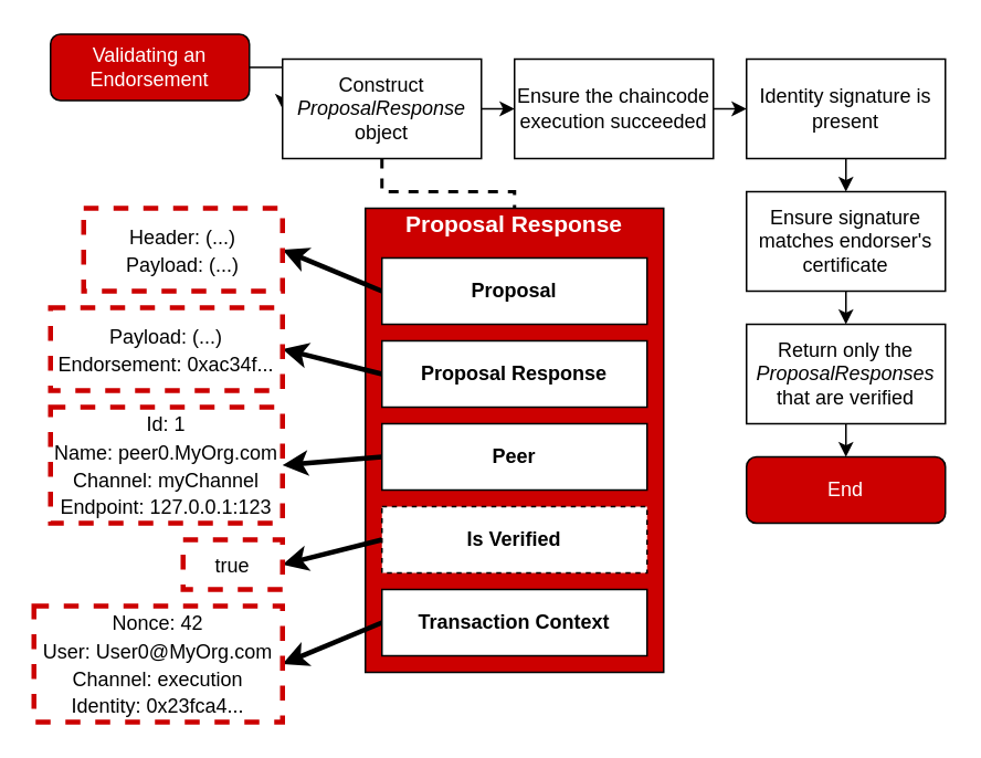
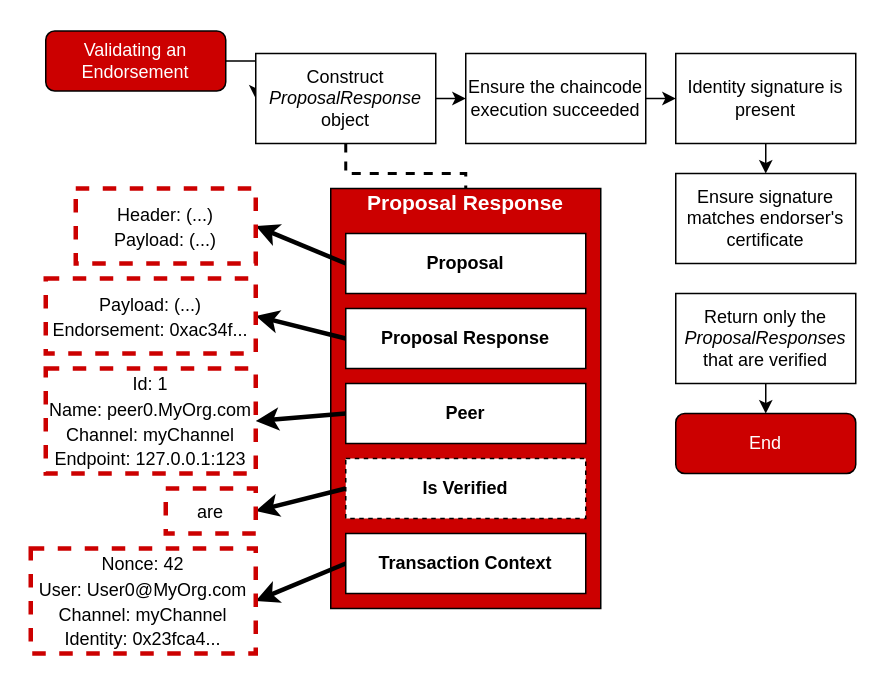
  <mxCell id="0" />
  <mxCell id="1" parent="0" />
  <mxCell id="2" style="edgeStyle=orthogonalEdgeStyle;rounded=0;orthogonalLoop=1;jettySize=auto;html=1;exitX=1;exitY=0.5;exitDx=0;exitDy=0;entryX=0;entryY=0.5;entryDx=0;entryDy=0;fontSize=14;fontColor=#FFFFFF;" edge="1" parent="1" source="3" target="6"><mxGeometry relative="1" as="geometry" /></mxCell>
  <mxCell id="3" value="Validating an Endorsement" style="rounded=1;whiteSpace=wrap;html=1;fillColor=#CC0000;fontColor=#FFFFFF;" vertex="1" parent="1"><mxGeometry x="30" y="20" width="120" height="40" as="geometry" /></mxCell>
  <mxCell id="4" style="edgeStyle=orthogonalEdgeStyle;rounded=0;orthogonalLoop=1;jettySize=auto;html=1;exitX=1;exitY=0.5;exitDx=0;exitDy=0;entryX=0;entryY=0.5;entryDx=0;entryDy=0;fontSize=14;fontColor=#FFFFFF;" edge="1" parent="1" source="6" target="8"><mxGeometry relative="1" as="geometry" /></mxCell>
  <mxCell id="5" style="edgeStyle=orthogonalEdgeStyle;rounded=0;orthogonalLoop=1;jettySize=auto;html=1;exitX=0.5;exitY=1;exitDx=0;exitDy=0;entryX=0.5;entryY=0;entryDx=0;entryDy=0;fontSize=14;fontColor=#FFFFFF;dashed=1;endArrow=none;endFill=0;strokeWidth=2;" edge="1" parent="1" source="6" target="12"><mxGeometry relative="1" as="geometry" /></mxCell>
  <mxCell id="6" value="Construct &lt;i&gt;ProposalResponse &lt;/i&gt;object" style="rounded=0;whiteSpace=wrap;html=1;" vertex="1" parent="1"><mxGeometry x="170" width="120" height="60" as="geometry" y="35" /></mxCell>
  <mxCell id="7" style="edgeStyle=orthogonalEdgeStyle;rounded=0;orthogonalLoop=1;jettySize=auto;html=1;exitX=1;exitY=0.5;exitDx=0;exitDy=0;entryX=0;entryY=0.5;entryDx=0;entryDy=0;fontSize=14;fontColor=#FFFFFF;" edge="1" parent="1" source="8" target="22"><mxGeometry relative="1" as="geometry" /></mxCell>
  <mxCell id="8" value="Ensure the chaincode execution succeeded" style="rounded=0;whiteSpace=wrap;html=1;" vertex="1" parent="1"><mxGeometry x="310" width="120" height="60" as="geometry" y="35" /></mxCell>
  <mxCell id="9" value="" style="rounded=0;whiteSpace=wrap;html=1;fillColor=#CC0000;" vertex="1" parent="1"><mxGeometry x="220" y="125" width="180" height="280" as="geometry" /></mxCell>
  <mxCell id="10" style="edgeStyle=none;rounded=0;orthogonalLoop=1;jettySize=auto;html=1;exitX=0;exitY=0.5;exitDx=0;exitDy=0;entryX=1;entryY=0.5;entryDx=0;entryDy=0;endArrow=classic;endFill=1;strokeWidth=3;fontSize=14;fontColor=#FFFFFF;" edge="1" parent="1" source="11" target="31"><mxGeometry relative="1" as="geometry" /></mxCell>
  <mxCell id="11" value="Is Verified" style="rounded=0;whiteSpace=wrap;html=1;fontStyle=1;dashed=1;" vertex="1" parent="1"><mxGeometry x="230" y="305" width="160" height="40" as="geometry" /></mxCell>
  <mxCell id="12" value="Proposal Response" style="text;html=1;strokeColor=none;fillColor=none;align=center;verticalAlign=middle;whiteSpace=wrap;rounded=0;fontStyle=1;fontColor=#FFFFFF;fontSize=14;" vertex="1" parent="1"><mxGeometry x="220" y="125" width="180" height="20" as="geometry" /></mxCell>
  <mxCell id="13" style="rounded=0;orthogonalLoop=1;jettySize=auto;html=1;exitX=0;exitY=0.5;exitDx=0;exitDy=0;entryX=1;entryY=0.5;entryDx=0;entryDy=0;endArrow=classic;endFill=1;fontSize=14;fontColor=#FFFFFF;strokeWidth=3;" edge="1" parent="1" source="14" target="28"><mxGeometry relative="1" as="geometry" /></mxCell>
  <mxCell id="14" value="Proposal" style="rounded=0;whiteSpace=wrap;html=1;fontStyle=1" vertex="1" parent="1"><mxGeometry x="230" y="155" width="160" height="40" as="geometry" /></mxCell>
  <mxCell id="15" style="edgeStyle=none;rounded=0;orthogonalLoop=1;jettySize=auto;html=1;exitX=0;exitY=0.5;exitDx=0;exitDy=0;entryX=1;entryY=0.5;entryDx=0;entryDy=0;endArrow=classic;endFill=1;strokeWidth=3;fontSize=14;fontColor=#FFFFFF;" edge="1" parent="1" source="16" target="29"><mxGeometry relative="1" as="geometry" /></mxCell>
  <mxCell id="16" value="Proposal Response" style="rounded=0;whiteSpace=wrap;html=1;fontStyle=1" vertex="1" parent="1"><mxGeometry x="230" y="205" width="160" height="40" as="geometry" /></mxCell>
  <mxCell id="17" style="edgeStyle=none;rounded=0;orthogonalLoop=1;jettySize=auto;html=1;exitX=0;exitY=0.5;exitDx=0;exitDy=0;entryX=1;entryY=0.5;entryDx=0;entryDy=0;endArrow=classic;endFill=1;strokeWidth=3;fontSize=14;fontColor=#FFFFFF;" edge="1" parent="1" source="18" target="30"><mxGeometry relative="1" as="geometry" /></mxCell>
  <mxCell id="18" value="Peer" style="rounded=0;whiteSpace=wrap;html=1;fontStyle=1" vertex="1" parent="1"><mxGeometry x="230" y="255" width="160" height="40" as="geometry" /></mxCell>
  <mxCell id="19" style="edgeStyle=none;rounded=0;orthogonalLoop=1;jettySize=auto;html=1;exitX=0;exitY=0.5;exitDx=0;exitDy=0;entryX=1;entryY=0.5;entryDx=0;entryDy=0;endArrow=classic;endFill=1;strokeWidth=3;fontSize=14;fontColor=#FFFFFF;" edge="1" parent="1" source="20" target="32"><mxGeometry relative="1" as="geometry" /></mxCell>
  <mxCell id="20" value="Transaction Context" style="rounded=0;whiteSpace=wrap;html=1;fontStyle=1" vertex="1" parent="1"><mxGeometry x="230" y="355" width="160" height="40" as="geometry" /></mxCell>
  <mxCell id="21" style="edgeStyle=orthogonalEdgeStyle;rounded=0;orthogonalLoop=1;jettySize=auto;html=1;exitX=0.5;exitY=1;exitDx=0;exitDy=0;entryX=0.5;entryY=0;entryDx=0;entryDy=0;fontSize=14;fontColor=#FFFFFF;" edge="1" parent="1" source="22" target="24"><mxGeometry relative="1" as="geometry" /></mxCell>
  <mxCell id="22" value="Identity signature is present" style="rounded=0;whiteSpace=wrap;html=1;" vertex="1" parent="1"><mxGeometry x="450" width="120" height="60" as="geometry" y="35" /></mxCell>
- <mxCell id="23" style="edgeStyle=orthogonalEdgeStyle;rounded=0;orthogonalLoop=1;jettySize=auto;html=1;exitX=0.5;exitY=1;exitDx=0;exitDy=0;entryX=0.5;entryY=0;entryDx=0;entryDy=0;endArrow=classic;endFill=1;fontSize=14;fontColor=#FFFFFF;" edge="1" parent="1" source="24" target="26"><mxGeometry relative="1" as="geometry" /></mxCell>
  <mxCell id="24" value="Ensure signature matches endorser's certificate" style="rounded=0;whiteSpace=wrap;html=1;" vertex="1" parent="1"><mxGeometry x="450" y="115" width="120" height="60" as="geometry" /></mxCell>
  <mxCell id="25" style="edgeStyle=orthogonalEdgeStyle;rounded=0;orthogonalLoop=1;jettySize=auto;html=1;exitX=0.5;exitY=1;exitDx=0;exitDy=0;entryX=0.5;entryY=0;entryDx=0;entryDy=0;endArrow=classic;endFill=1;fontSize=14;fontColor=#FFFFFF;" edge="1" parent="1" source="26" target="27"><mxGeometry relative="1" as="geometry" /></mxCell>
  <mxCell id="26" value="Return only the &lt;i&gt;ProposalResponses&lt;br&gt;&lt;/i&gt;that are verified" style="rounded=0;whiteSpace=wrap;html=1;" vertex="1" parent="1"><mxGeometry x="450" y="195" width="120" height="60" as="geometry" /></mxCell>
  <mxCell id="27" value="End" style="rounded=1;whiteSpace=wrap;html=1;fillColor=#CC0000;fontColor=#FFFFFF;" vertex="1" parent="1"><mxGeometry x="450" y="275" width="120" height="40" as="geometry" /></mxCell>
  <mxCell id="28" value="&lt;font style=&quot;font-size: 12px&quot;&gt;Header: (...)&lt;br&gt;Payload: (...)&lt;/font&gt;" style="rounded=0;whiteSpace=wrap;html=1;fontSize=14;dashed=1;strokeWidth=3;strokeColor=#CC0000;" vertex="1" parent="1"><mxGeometry x="50" y="125" width="120" height="50" as="geometry" /></mxCell>
  <mxCell id="29" value="&lt;font style=&quot;font-size: 12px&quot;&gt;Payload: (...)&lt;br&gt;Endorsement: 0xac34f...&lt;br&gt;&lt;/font&gt;" style="rounded=0;whiteSpace=wrap;html=1;fontSize=14;dashed=1;strokeWidth=3;strokeColor=#CC0000;" vertex="1" parent="1"><mxGeometry x="30" y="185" width="140" height="50" as="geometry" /></mxCell>
  <mxCell id="30" value="&lt;font style=&quot;font-size: 12px&quot;&gt;Id: 1&lt;br&gt;Name: peer0.MyOrg.com&lt;br&gt;Channel: myChannel&lt;br&gt;Endpoint: 127.0.0.1:123&lt;br&gt;&lt;/font&gt;" style="rounded=0;whiteSpace=wrap;html=1;fontSize=14;dashed=1;strokeWidth=3;strokeColor=#CC0000;" vertex="1" parent="1"><mxGeometry x="30" y="245" width="140" height="70" as="geometry" /></mxCell>
- <mxCell id="31" value="&lt;font style=&quot;font-size: 12px&quot;&gt;true&lt;br&gt;&lt;/font&gt;" style="rounded=0;whiteSpace=wrap;html=1;fontSize=14;dashed=1;strokeWidth=3;strokeColor=#CC0000;" vertex="1" parent="1"><mxGeometry x="110" y="325" width="60" height="30" as="geometry" /></mxCell>
- <mxCell id="32" value="&lt;font style=&quot;font-size: 12px&quot;&gt;Nonce: 42&lt;br&gt;User: User0@MyOrg.com&lt;br&gt;Channel: execution&lt;br&gt;Identity: 0x23fca4...&lt;br&gt;&lt;/font&gt;" style="rounded=0;whiteSpace=wrap;html=1;fontSize=14;dashed=1;strokeWidth=3;strokeColor=#CC0000;" vertex="1" parent="1"><mxGeometry x="20" y="365" width="150" height="70" as="geometry" /></mxCell>
+ <mxCell id="31" value="&lt;font style=&quot;font-size: 12px&quot;&gt;are&lt;br&gt;&lt;/font&gt;" style="rounded=0;whiteSpace=wrap;html=1;fontSize=14;dashed=1;strokeWidth=3;strokeColor=#CC0000;" vertex="1" parent="1"><mxGeometry x="110" y="325" width="60" height="30" as="geometry" /></mxCell>
+ <mxCell id="32" value="&lt;font style=&quot;font-size: 12px&quot;&gt;Nonce: 42&lt;br&gt;User: User0@MyOrg.com&lt;br&gt;Channel: myChannel&lt;br&gt;Identity: 0x23fca4...&lt;br&gt;&lt;/font&gt;" style="rounded=0;whiteSpace=wrap;html=1;fontSize=14;dashed=1;strokeWidth=3;strokeColor=#CC0000;" vertex="1" parent="1"><mxGeometry x="20" y="365" width="150" height="70" as="geometry" /></mxCell>
